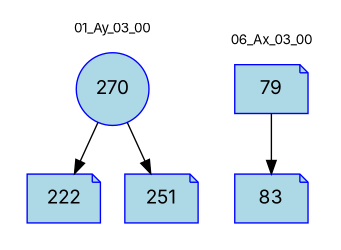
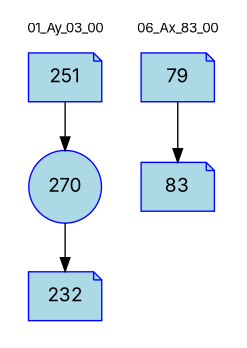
  digraph {
    fontname=Inter
    node [color=blue fillcolor=lightblue fontname=Inter shape=note style=filled]
    edge [color=black fontname=Inter]
    n1 [label=270 shape=circle]
-   n2 [label=222]
+   n2 [label=232]
    n3 [label=251]
    n4 [label=79]
    n5 [label=83]
    subgraph cluster_1 {
      color=white
      fontsize=10
      label="01_Ay_03_00"
      n1
      n2
      n3
    }
    subgraph cluster_2 {
      color=white
      fontsize=10
-     label="06_Ax_03_00"
+     label="06_Ax_83_00"
      n4
      n5
    }
    n1 -> n2
-   n1 -> n3
+   n3 -> n1
    n4 -> n5
  }
